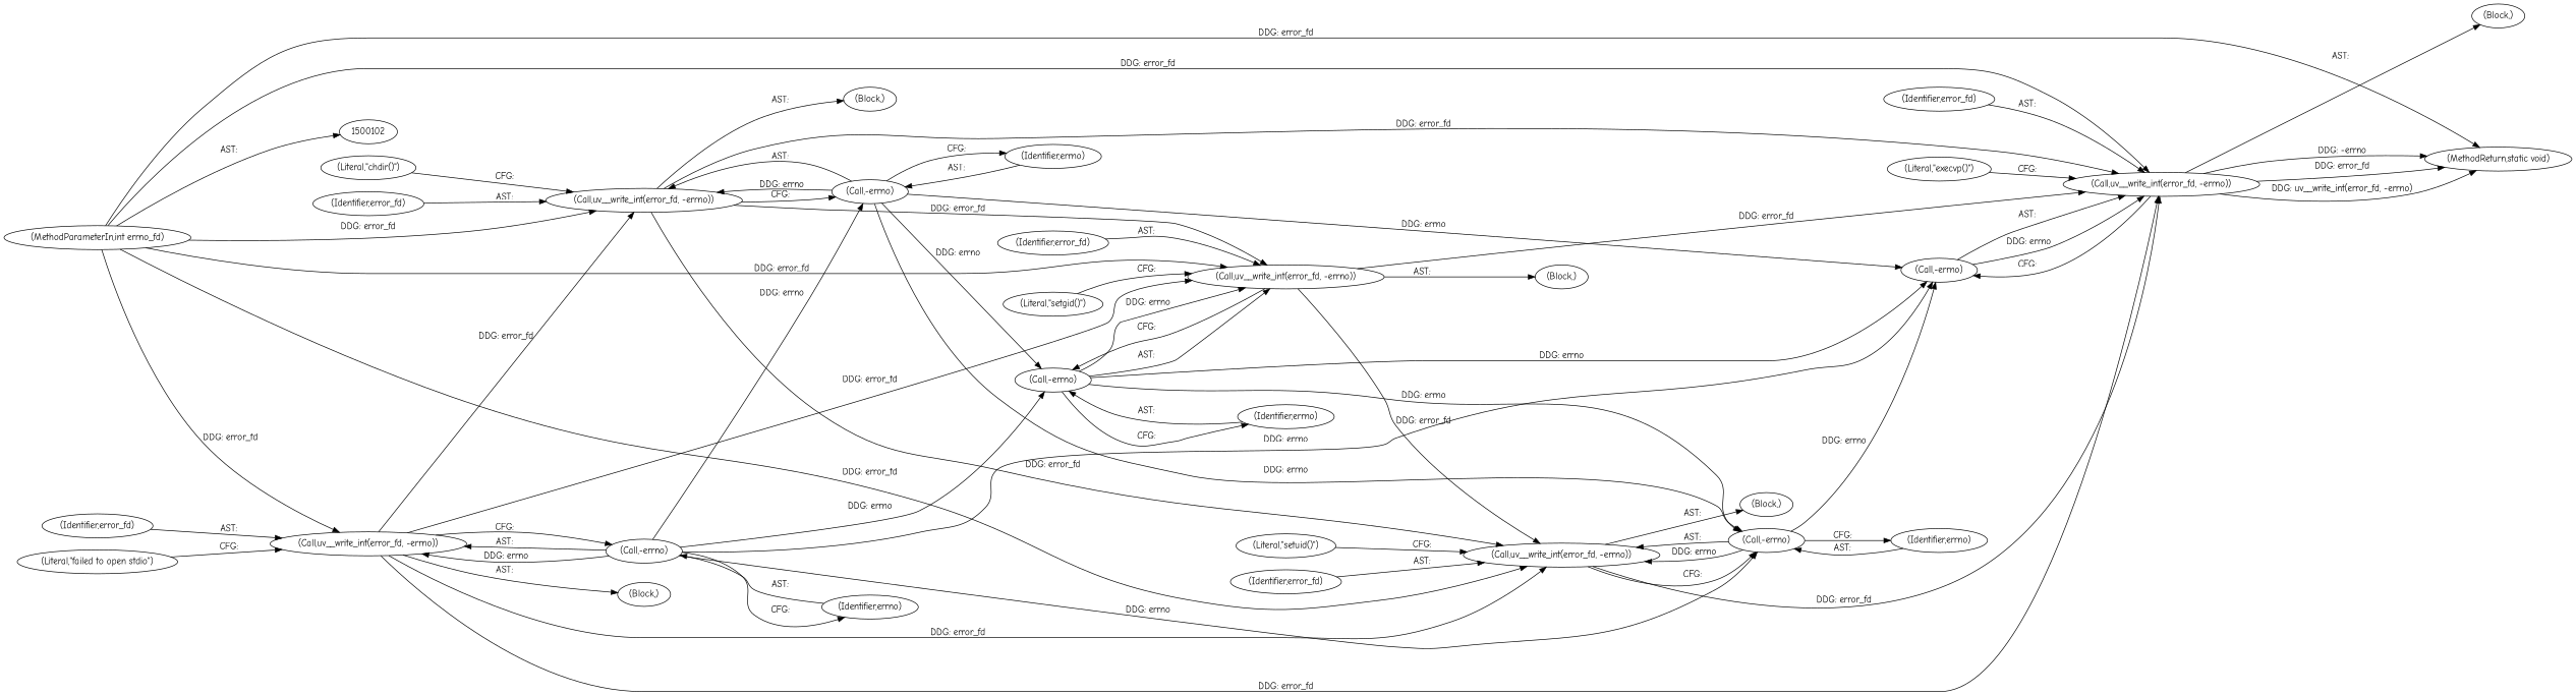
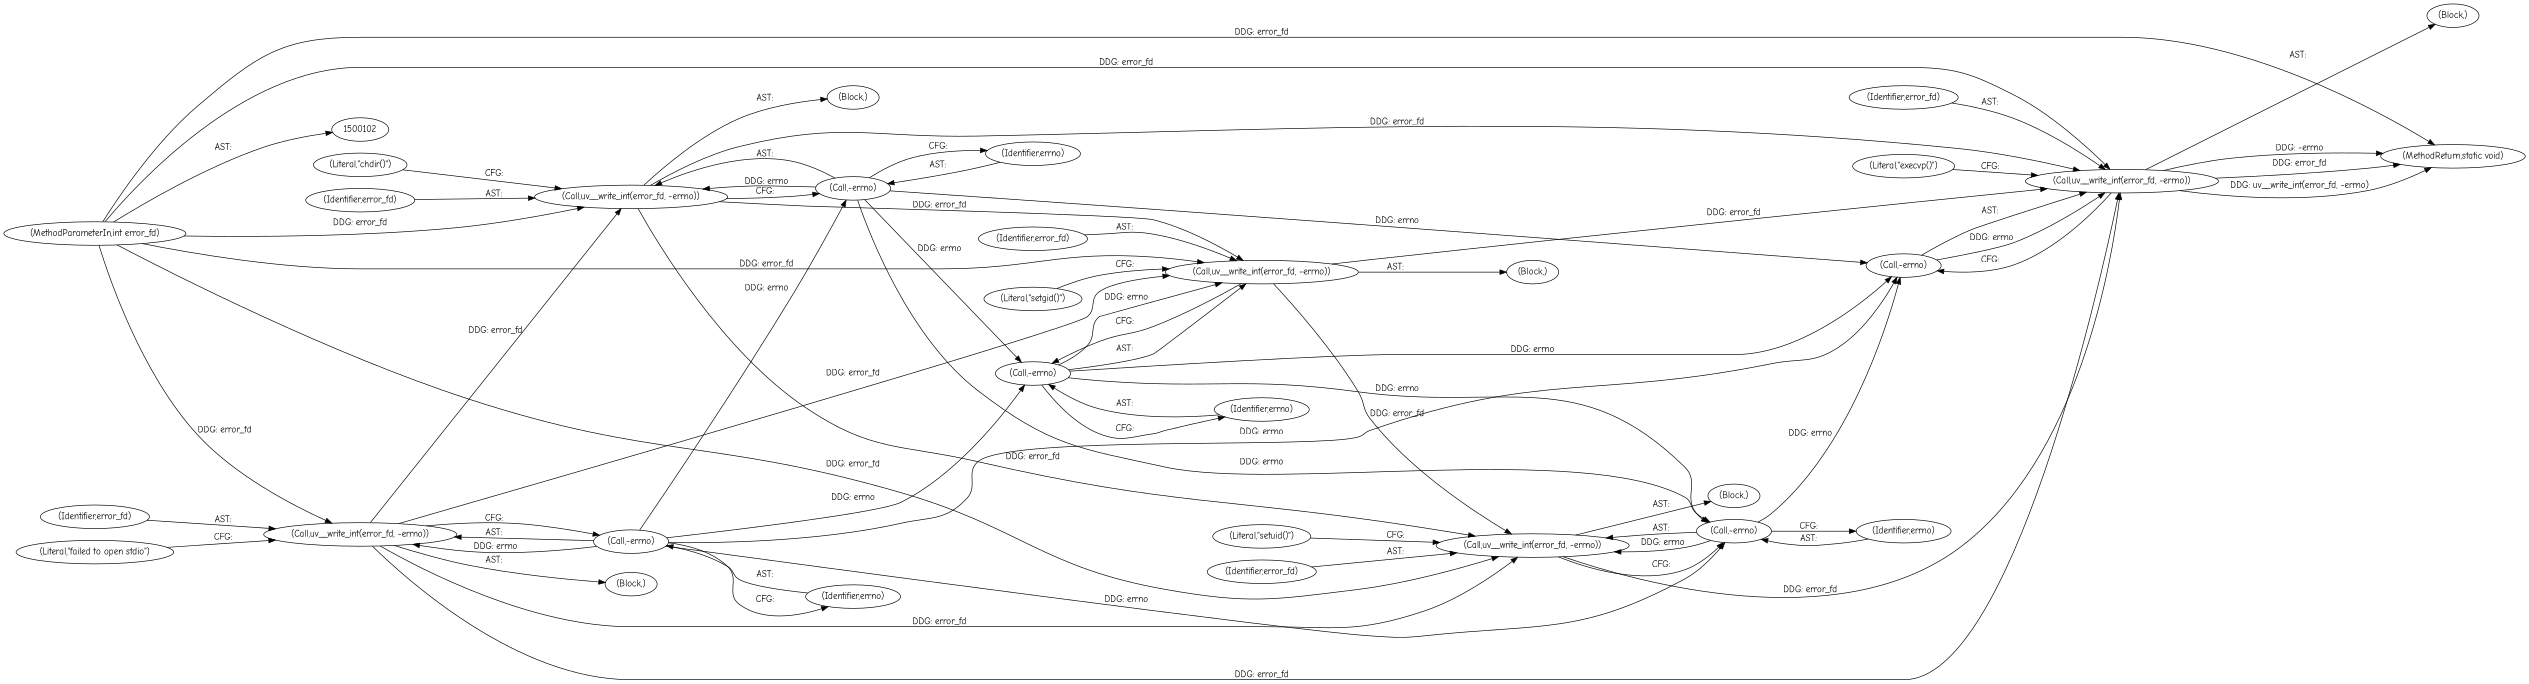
  digraph {
    fontname="Comic Neue"
    rankdir=LR
    node [fontname="Comic Neue"]
    edge [fontname="Comic Neue"]
    n1 [label="(Call,uv__write_int(error_fd, -errno))"]
    n2 [label="(Call,-errno)"]
    n3 [label="(Call,uv__write_int(error_fd, -errno))"]
    n4 [label="(Block,)"]
    n5 [label="(Call,-errno)"]
    n6 [label="(Identifier,errno)"]
    n7 [label="(MethodReturn,static void)"]
    n8 [label="(Block,)"]
    n9 [label="(Call,uv__write_int(error_fd, -errno))"]
    n10 [label="(Call,-errno)"]
    n11 [label="(Call,uv__write_int(error_fd, -errno))"]
    n12 [label="(Block,)"]
    n13 [label="(Call,-errno)"]
    n14 [label="(Identifier,errno)"]
    n15 [label="(Block,)"]
    n16 [label="(Call,uv__write_int(error_fd, -errno))"]
    n17 [label="(Call,-errno)"]
    n18 [label="(Block,)"]
    n19 [label="(Identifier,errno)"]
-   n20 [label="(MethodParameterIn,int errno_fd)"]
+   n20 [label="(MethodParameterIn,int error_fd)"]
    n21 [label=1500102]
    n22 [label="(Identifier,errno)"]
    n23 [label="(Identifier,error_fd)"]
    n24 [label="(Literal,\"setuid()\")"]
    n25 [label="(Identifier,error_fd)"]
    n26 [label="(Identifier,error_fd)"]
    n27 [label="(Identifier,error_fd)"]
    n28 [label="(Identifier,error_fd)"]
    n29 [label="(Literal,\"failed to open stdio\")"]
    n30 [label="(Literal,\"chdir()\")"]
    n31 [label="(Literal,\"execvp()\")"]
    n32 [label="(Literal,\"setgid()\")"]
    n1 -> n2 [label="CFG: "]
    n1 -> n3 [label="DDG: error_fd"]
    n1 -> n4 [label="AST: "]
    n2 -> n1 [label="AST: "]
    n2 -> n1 [label="DDG: errno"]
    n2 -> n5 [label="DDG: errno"]
    n2 -> n6 [label="CFG: "]
    n3 -> n5 [label="CFG: "]
    n3 -> n7 [label="DDG: error_fd"]
    n3 -> n7 [label="DDG: uv__write_int(error_fd, -errno)"]
    n3 -> n7 [label="DDG: -errno"]
    n3 -> n8 [label="AST: "]
    n5 -> n3 [label="AST: "]
    n5 -> n3 [label="DDG: errno"]
    n6 -> n2 [label="AST: "]
    n9 -> n1 [label="DDG: error_fd"]
    n9 -> n3 [label="DDG: error_fd"]
    n9 -> n10 [label="CFG: "]
    n9 -> n11 [label="DDG: error_fd"]
    n9 -> n12 [label="AST: "]
    n10 -> n2 [label="DDG: errno"]
    n10 -> n5 [label="DDG: errno"]
    n10 -> n9 [label="AST: "]
    n10 -> n9 [label="DDG: errno"]
    n10 -> n13 [label="DDG: errno"]
    n10 -> n14 [label="CFG: "]
    n11 -> n1 [label="DDG: error_fd"]
    n11 -> n3 [label="DDG: error_fd"]
    n11 -> n13 [label="CFG: "]
    n11 -> n15 [label="AST: "]
    n13 -> n2 [label="DDG: errno"]
    n13 -> n5 [label="DDG: errno"]
    n13 -> n11 [label="AST: "]
    n13 -> n11 [label="DDG: errno"]
    n13 -> n22 [label="CFG: "]
    n14 -> n10 [label="AST: "]
    n16 -> n1 [label="DDG: error_fd"]
    n16 -> n3 [label="DDG: error_fd"]
    n16 -> n9 [label="DDG: error_fd"]
    n16 -> n11 [label="DDG: error_fd"]
    n16 -> n17 [label="CFG: "]
    n16 -> n18 [label="AST: "]
    n17 -> n2 [label="DDG: errno"]
    n17 -> n5 [label="DDG: errno"]
    n17 -> n10 [label="DDG: errno"]
    n17 -> n13 [label="DDG: errno"]
    n17 -> n16 [label="AST: "]
    n17 -> n16 [label="DDG: errno"]
    n17 -> n19 [label="CFG: "]
    n19 -> n17 [label="AST: "]
    n20 -> n1 [label="DDG: error_fd"]
    n20 -> n3 [label="DDG: error_fd"]
    n20 -> n7 [label="DDG: error_fd"]
    n20 -> n9 [label="DDG: error_fd"]
    n20 -> n11 [label="DDG: error_fd"]
    n20 -> n16 [label="DDG: error_fd"]
    n20 -> n21 [label="AST: "]
    n22 -> n13 [label="AST: "]
    n23 -> n1 [label="AST: "]
    n24 -> n1 [label="CFG: "]
    n25 -> n3 [label="AST: "]
    n26 -> n16 [label="AST: "]
    n27 -> n9 [label="AST: "]
    n28 -> n11 [label="AST: "]
    n29 -> n16 [label="CFG: "]
    n30 -> n9 [label="CFG: "]
    n31 -> n3 [label="CFG: "]
    n32 -> n11 [label="CFG: "]
  }
